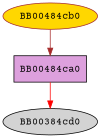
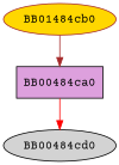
  digraph {
    fontname="Courier Prime"
    splines=ortho
    node [color=black fontname="Courier Prime" shape=ellipse style=filled]
    edge [fontname="Courier Prime"]
    BB00484ca0 [fillcolor=plum shape=box]
-   BB00484cd0 [fillcolor=lightgrey label=BB00384cd0]
-   BB00484cb0 [color=brown fillcolor=gold]
+   BB00484cd0 [fillcolor=lightgrey]
+   BB00484cb0 [color=brown fillcolor=gold label=BB01484cb0]
    BB00484ca0 -> BB00484cd0 [color=red]
    BB00484cb0 -> BB00484ca0 [color=brown]
  }
